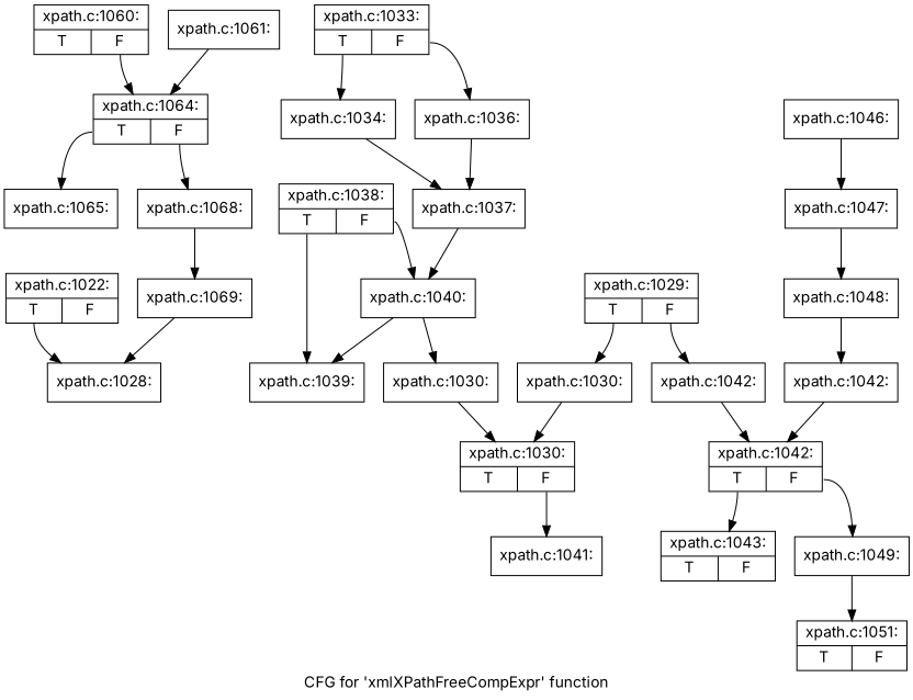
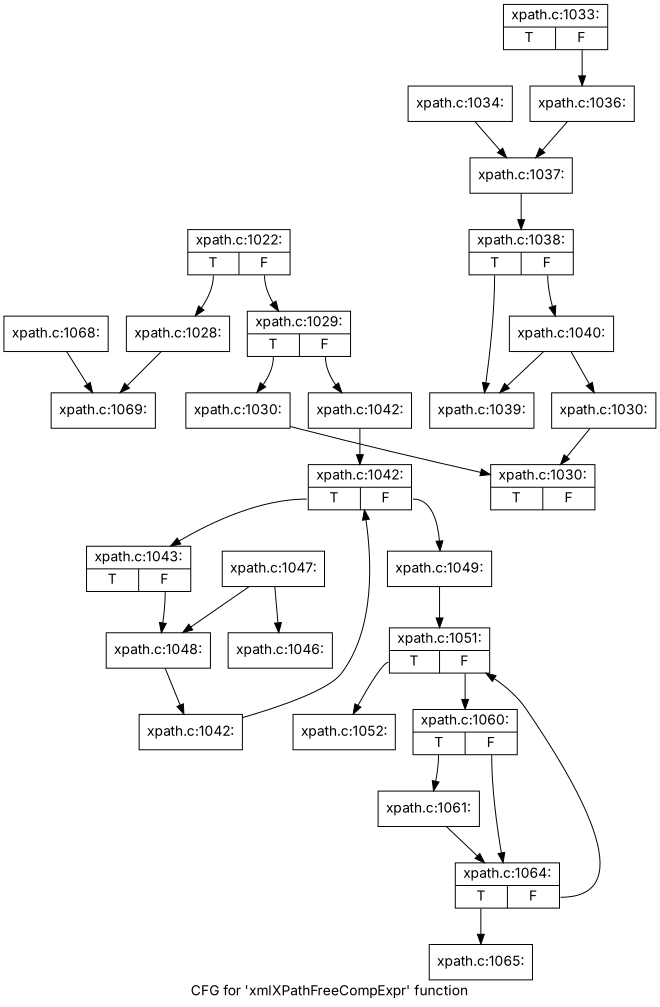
  digraph {
    fontname=Inter
    label="CFG for 'xmlXPathFreeCompExpr' function"
    node [fontname=Inter shape=record]
    edge [fontname=Inter]
    n1 [label="{xpath.c:1022:|{<s0>T|<s1>F}}"]
    n2 [label="{xpath.c:1028:}"]
    n3 [label="{xpath.c:1029:|{<s0>T|<s1>F}}"]
    n4 [label="{xpath.c:1069:}"]
    n5 [label="{xpath.c:1030:}"]
    n6 [label="{xpath.c:1042:}"]
    n7 [label="{xpath.c:1030:|{<s0>T|<s1>F}}"]
    n8 [label="{xpath.c:1042:|{<s0>T|<s1>F}}"]
-   n9 [label="{xpath.c:1041:}"]
    n10 [label="{xpath.c:1043:|{<s0>T|<s1>F}}"]
    n11 [label="{xpath.c:1049:}"]
    n12 [label="{xpath.c:1033:|{<s0>T|<s1>F}}"]
    n13 [label="{xpath.c:1034:}"]
    n14 [label="{xpath.c:1036:}"]
    n15 [label="{xpath.c:1038:|{<s0>T|<s1>F}}"]
    n16 [label="{xpath.c:1039:}"]
    n17 [label="{xpath.c:1040:}"]
    n18 [label="{xpath.c:1051:|{<s0>T|<s1>F}}"]
+   n19 [label="{xpath.c:1052:}"]
    n20 [label="{xpath.c:1060:|{<s0>T|<s1>F}}"]
    n21 [label="{xpath.c:1037:}"]
    n22 [label="{xpath.c:1030:}"]
    n23 [label="{xpath.c:1061:}"]
    n24 [label="{xpath.c:1064:|{<s0>T|<s1>F}}"]
    n25 [label="{xpath.c:1048:}"]
    n26 [label="{xpath.c:1042:}"]
    n27 [label="{xpath.c:1046:}"]
    n28 [label="{xpath.c:1047:}"]
    n29 [label="{xpath.c:1065:}"]
    n30 [label="{xpath.c:1068:}"]
    n1 -> n2 [tailport=s0]
-   n4 -> n2
+   n1 -> n3 [tailport=s1]
+   n2 -> n4
    n3 -> n5 [tailport=s0]
    n3 -> n6 [tailport=s1]
    n5 -> n7
    n6 -> n8
-   n7 -> n9 [tailport=s1]
    n8 -> n10 [tailport=s0]
    n8 -> n11 [tailport=s1]
+   n10 -> n25 [tailport=s1]
    n11 -> n18
-   n12 -> n13 [tailport=s0]
    n12 -> n14 [tailport=s1]
    n13 -> n21
    n14 -> n21
    n15 -> n16 [tailport=s0]
    n15 -> n17 [tailport=s1]
    n17 -> n16
    n17 -> n22
+   n18 -> n19 [tailport=s0]
+   n18 -> n20 [tailport=s1]
+   n20 -> n23 [tailport=s0]
    n20 -> n24 [tailport=s1]
-   n21 -> n17
+   n21 -> n15
    n22 -> n7
    n23 -> n24
    n24 -> n29 [tailport=s0]
-   n24 -> n30 [tailport=s1]
+   n24 -> n18 [tailport=s1]
    n25 -> n26
    n26 -> n8
-   n27 -> n28
+   n28 -> n27
    n28 -> n25
    n30 -> n4
  }
